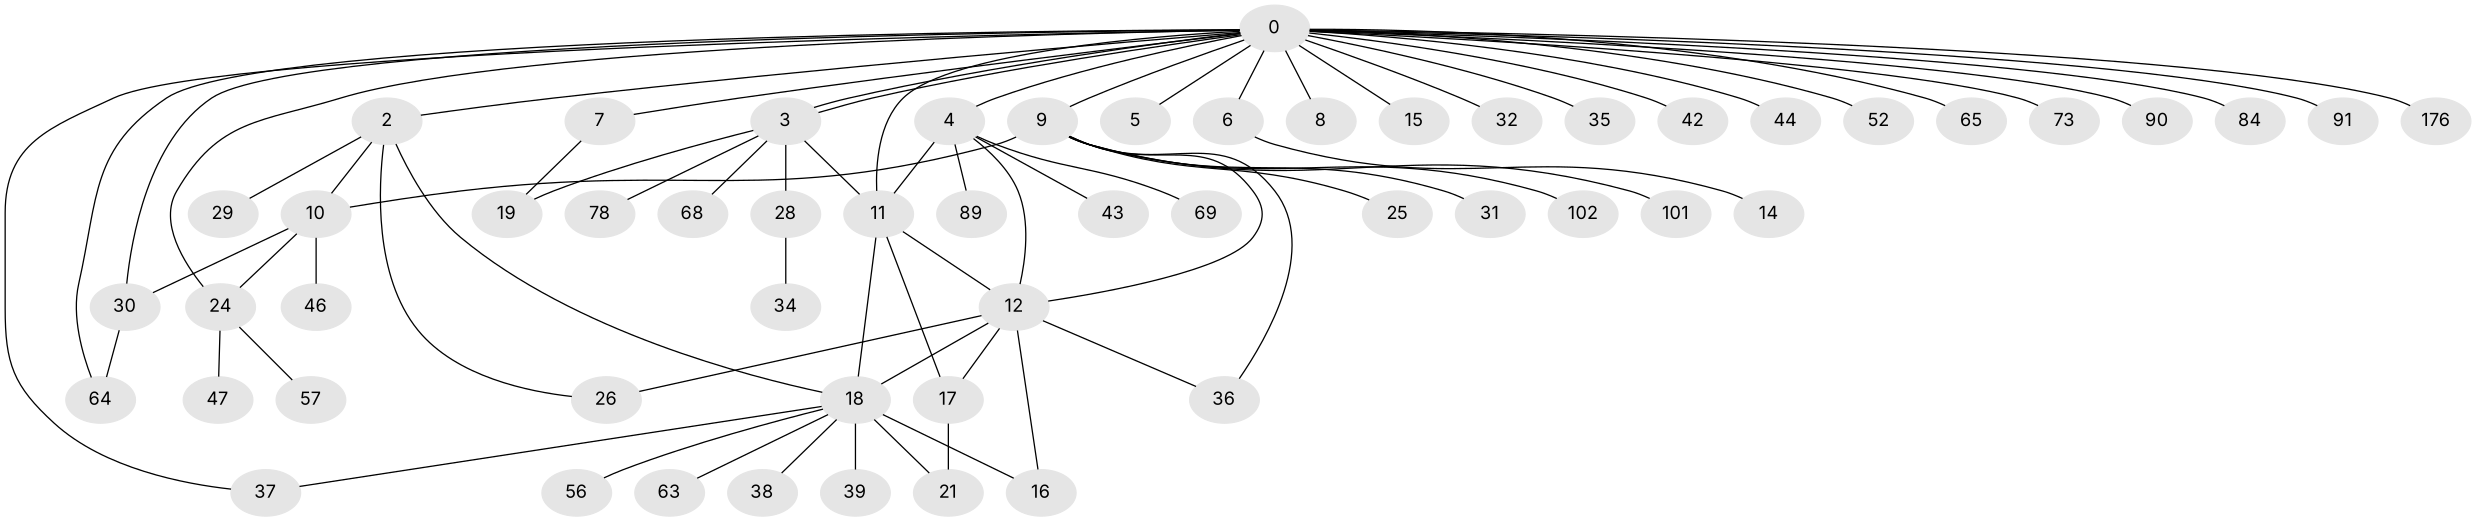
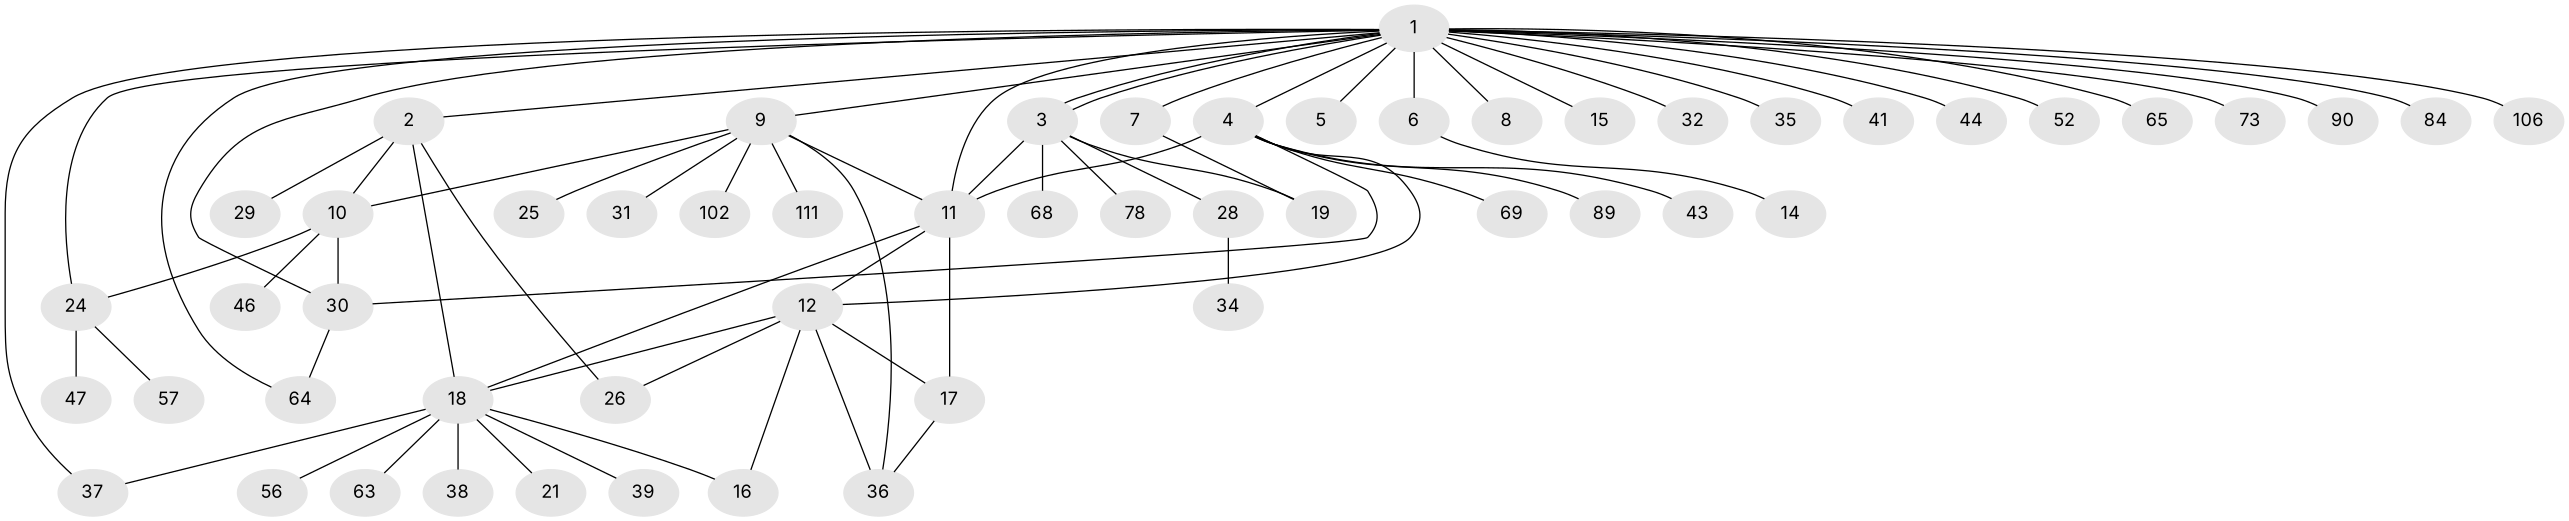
  graph {
    fontname=Inter
    node [color=gray90 fontname=Inter style=filled]
    edge [fontname=Inter]
-   1 [label=0]
+   1
    2
    3
    4 [super="+27"]
    5
    6
    7
    8 [super="+23"]
    9
    11 [super="+22+82+100"]
    15
    24 [super="+92"]
    30 [super="+55+50"]
    32
    35 [super="+97+54+66"]
    37
-   41 [label=42]
+   41
    44
    52 [super="+85"]
    64 [super="+89+96"]
    65
    73
    n23 [label=90]
    84
-   91
-   106 [label=176]
+   106
    10
    18 [super="+48+109+87+33+49"]
    26 [super="+40+108"]
    29 [super="+60"]
    19
    28
    68 [super="+107"]
    n34 [label=78]
    12 [super="+59+90+110+13+51"]
    43
    69 [super="+88"]
    n38 [label=89]
    14
    25
    31 [super="+104"]
    36 [super="+45+101"]
    102
-   111 [label=101]
+   111
    17 [super="+70+86+79"]
    16
    47 [super="+75"]
    57
    46
    38
    21 [super="+103+76"]
    39
    56
    63
    34
    1 -- 2
    1 -- 3
    1 -- 3
    1 -- 4
    1 -- 5
    1 -- 6
    1 -- 7
    1 -- 8
    1 -- 9
    1 -- 11
    1 -- 15
    1 -- 24
    1 -- 30
    1 -- 32
    1 -- 35
    1 -- 37
    1 -- 41
    1 -- 44
    1 -- 52
    1 -- 64
    1 -- 65
    1 -- 73
    1 -- n23
    1 -- 84
-   1 -- 91
    1 -- 106
    2 -- 10
    2 -- 18
    2 -- 26
    2 -- 29
    3 -- 11
    3 -- 19
    3 -- 28
    3 -- 68
    3 -- n34
    4 -- 11 [weight=2]
+   4 -- 30
    4 -- 12
    4 -- 43
    4 -- 69
    4 -- n38
    6 -- 14
    7 -- 19
-   9 -- 12
+   9 -- 11
    9 -- 10
    9 -- 25
    9 -- 31
    9 -- 36
    9 -- 102
    9 -- 111
    11 -- 18 [weight=2]
    11 -- 12
    11 -- 17
    24 -- 47
    24 -- 57
    30 -- 64
    10 -- 24
    10 -- 30
    10 -- 46
    18 -- 37
    18 -- 16
    18 -- 38
    18 -- 21
    18 -- 39
    18 -- 56
    18 -- 63
    28 -- 34
    12 -- 18
    12 -- 26
    12 -- 36
    12 -- 17
    12 -- 16
-   17 -- 21
+   17 -- 36
  }
